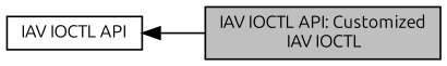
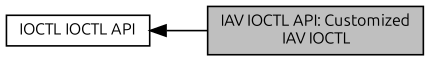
  digraph {
    rankdir=LR
    fontname=Ubuntu
    node [color=black fontname=Ubuntu fontsize=10 shape=box]
-   n1 [height=0.2 label="IAV IOCTL API" width=0.4]
+   n1 [height=0.2 label="IOCTL IOCTL API" width=0.4]
    n2 [fillcolor=grey75 fontcolor=black height=0.2 label="IAV IOCTL API: Customized\l IAV IOCTL" style=filled width=0.4]
    n1 -> n2 [dir=back fontname=Ubuntu fontsize=10 labelfontname=Helvetica labelfontsize=10 shape=plaintext style=solid]
  }
